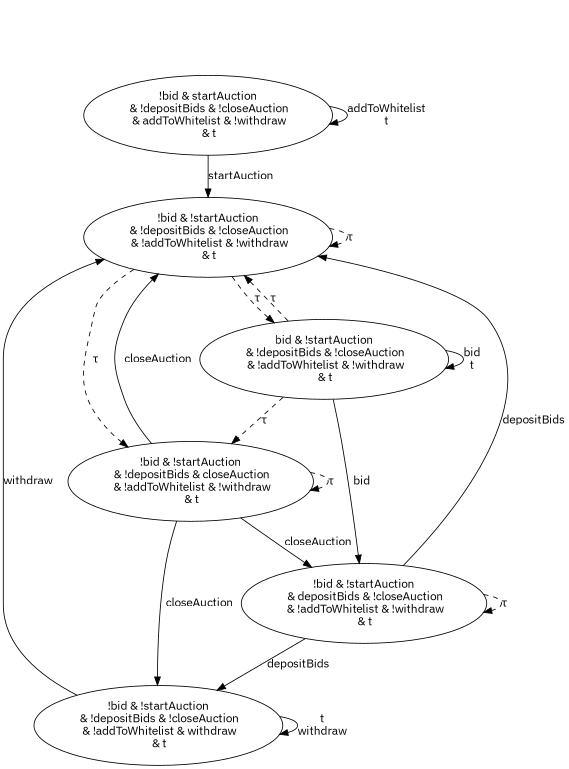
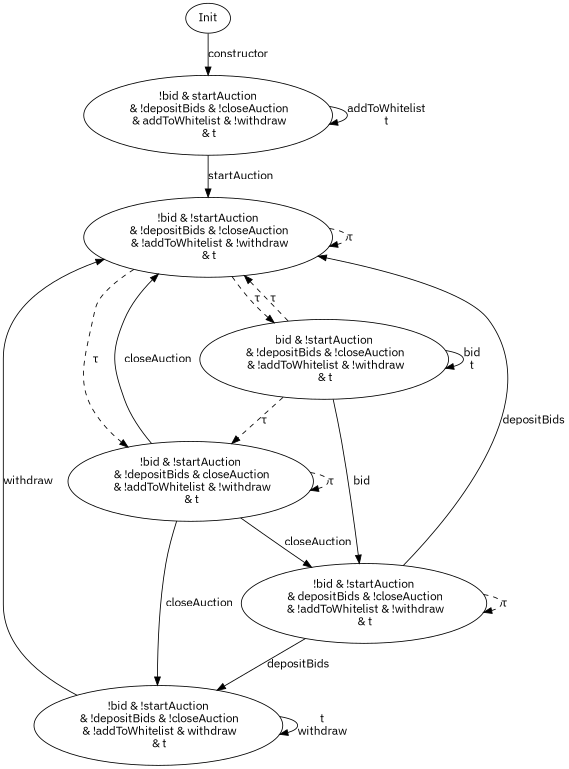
  digraph {
    fontname="IBM Plex Sans"
    node [fontname="IBM Plex Sans"]
    edge [color=black fontname="IBM Plex Sans"]
+   n1 [label=Init]
    n2 [label="!bid & startAuction\n & !depositBids & !closeAuction\n & addToWhitelist & !withdraw\n & t"]
    n3 [label="!bid & !startAuction\n & !depositBids & !closeAuction\n & !addToWhitelist & !withdraw\n & t"]
    n4 [label="!bid & !startAuction\n & !depositBids & !closeAuction\n & !addToWhitelist & withdraw\n & t"]
    n5 [label="!bid & !startAuction\n & !depositBids & closeAuction\n & !addToWhitelist & !withdraw\n & t"]
    n6 [label="!bid & !startAuction\n & depositBids & !closeAuction\n & !addToWhitelist & !withdraw\n & t"]
    n7 [label="bid & !startAuction\n & !depositBids & !closeAuction\n & !addToWhitelist & !withdraw\n & t"]
+   n1 -> n2 [label=constructor]
    n2 -> n2 [label="addToWhitelist\nt"]
    n2 -> n3 [label=startAuction]
    n3 -> n3 [label="τ" style=dashed]
    n3 -> n5 [label="τ" style=dashed]
    n3 -> n7 [label="τ" style=dashed]
    n4 -> n3 [label=withdraw]
    n4 -> n4 [label="t\nwithdraw"]
    n5 -> n3 [label=closeAuction]
    n5 -> n4 [label=closeAuction]
    n5 -> n5 [label="τ" style=dashed]
    n5 -> n6 [label=closeAuction]
    n6 -> n3 [label=depositBids]
    n6 -> n4 [label=depositBids]
    n6 -> n6 [label="τ" style=dashed]
    n7 -> n3 [label="τ" style=dashed]
    n7 -> n5 [label="τ" style=dashed]
    n7 -> n6 [label=bid]
    n7 -> n7 [label="bid\nt"]
  }
